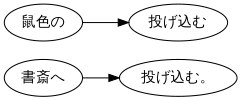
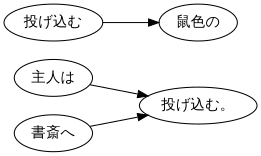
  digraph {
    fontname=Lato
    rankdir=LR
    node [fontname=Lato]
    edge [fontname=Lato]
+   n1 [label="主人は"]
    n2 [label="投げ込む。"]
    n3 [label="鼠色の"]
    n4 [label="投げ込む"]
    n5 [label="書斎へ"]
-   n3 -> n4
+   n1 -> n2
+   n4 -> n3
    n5 -> n2
  }
